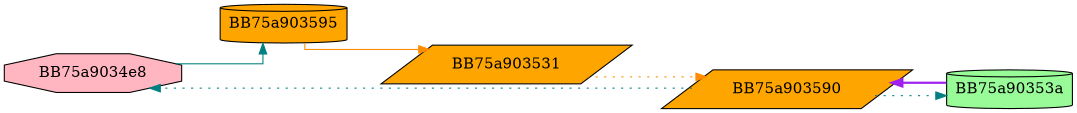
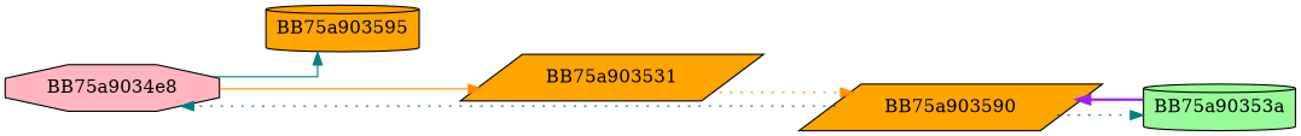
  digraph {
    rankdir=LR
    splines=ortho
    node [fillcolor=orange shape=cylinder style=filled]
    edge [color=teal style=dotted]
    BB75a9034e8 [fillcolor=lightpink shape=octagon]
    BB75a903595
    BB75a903531 [shape=parallelogram]
    BB75a903590 [shape=parallelogram]
    BB75a90353a [fillcolor=palegreen]
    BB75a9034e8 -> BB75a903595 [style=solid]
-   BB75a903595 -> BB75a903531 [color=darkorange style=solid]
+   BB75a9034e8 -> BB75a903531 [color=darkorange style=solid]
    BB75a903531 -> BB75a903590 [color=darkorange]
    BB75a903590 -> BB75a9034e8
    BB75a903590 -> BB75a90353a
    BB75a90353a -> BB75a903590 [color=purple style=bold]
  }
